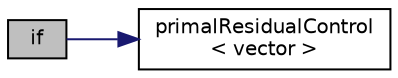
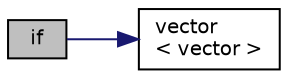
  digraph {
    rankdir=LR
    node [color=black fontname=Helvetica fontsize=10 shape=record]
    n1 [fillcolor=grey75 fontcolor=black height=0.2 label=if style=filled width=0.4]
-   n2 [height=0.2 label="primalResidualControl\l\< vector \>" width=0.4]
+   n2 [height=0.2 label="vector\l\< vector \>" width=0.4]
    n1 -> n2 [color=midnightblue fontname=Helvetica fontsize=10 labelfontname=Helvetica labelfontsize=10 style=solid]
  }
